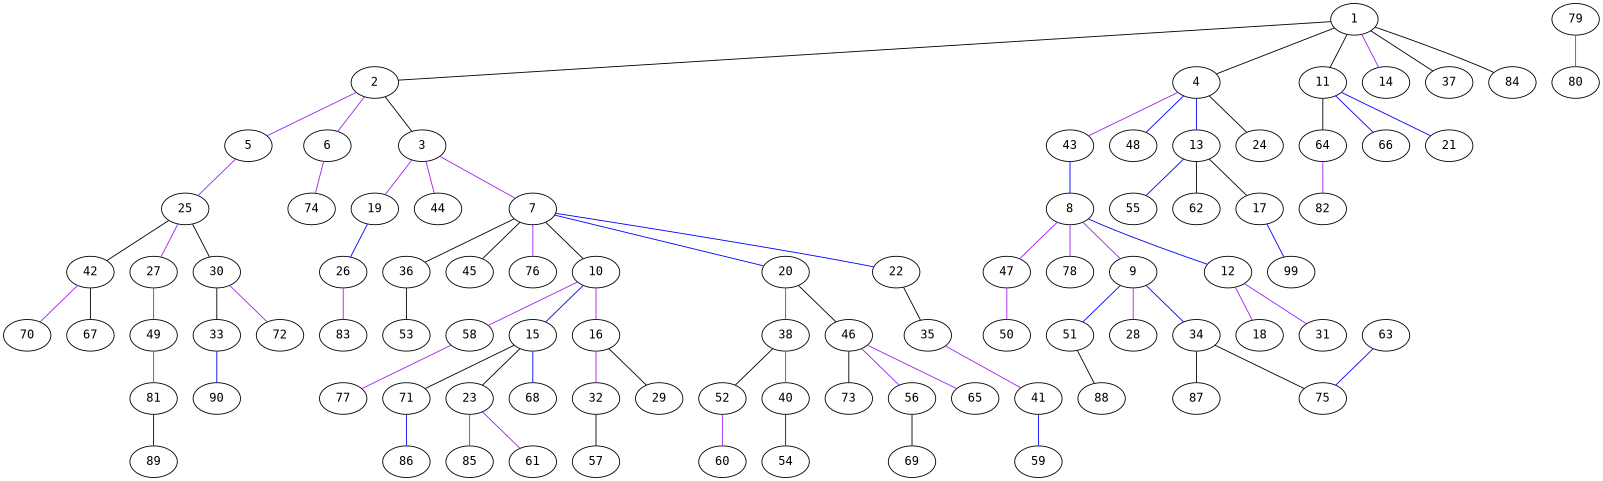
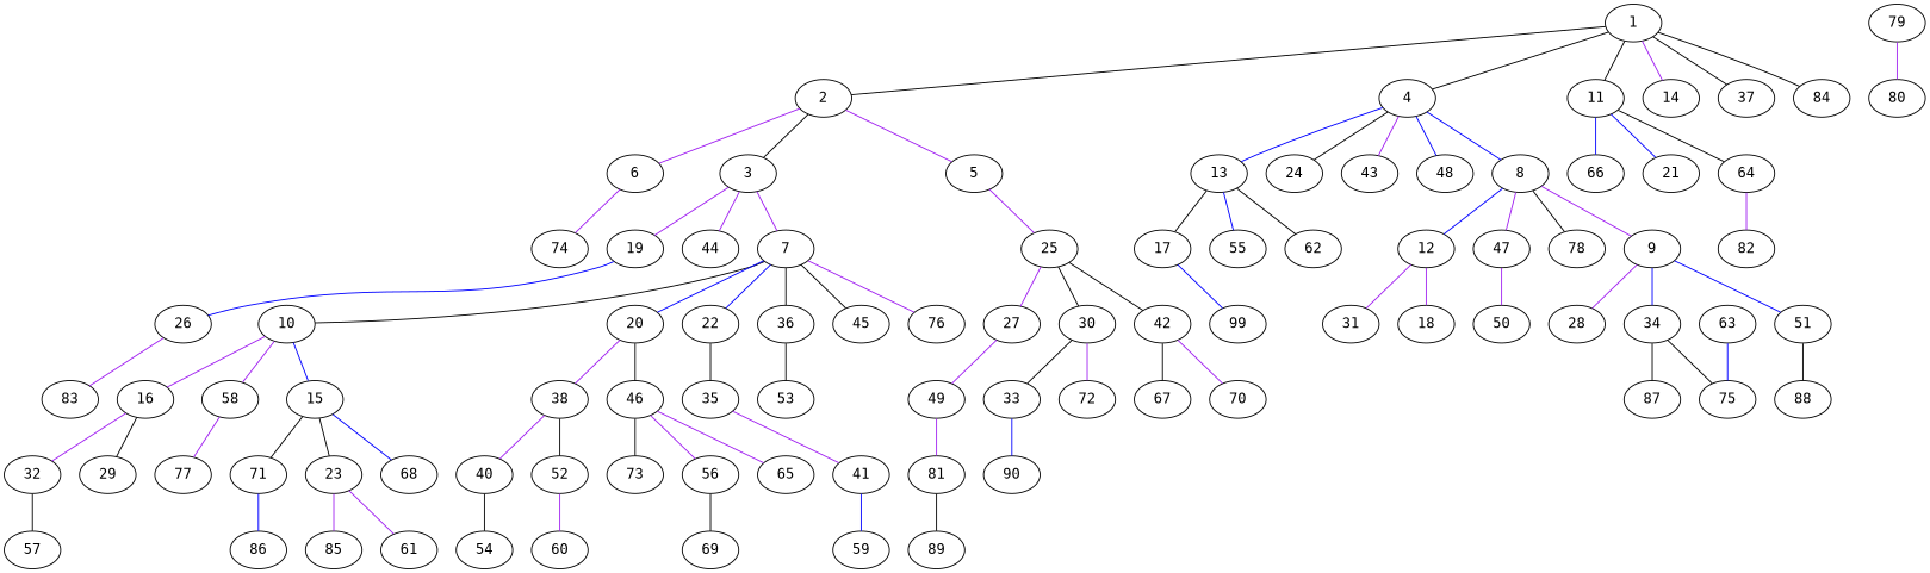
  graph {
    fontname="DejaVu Sans Mono"
    node [fontname="DejaVu Sans Mono"]
    edge [color=purple fontname="DejaVu Sans Mono"]
    1
    2
    4
    11
    14
    37
    84
    3
    5
    6
    8
    13
    24
    43
    48
    21
    64
    66
    7
    19
    44
    25
    74
    9
    12
    47
    78
    17
    55
    62
    82
    10
    20
    22
    36
    45
    76
    26
    27
    30
    42
    15
    16
    58
    38
    46
    35
    53
    83
    28
    34
    51
    18
    31
    50
    n56 [label=99]
    49
    33
    72
    67
    70
    23
    68
    71
    29
    32
    77
    40
    52
    56
    65
    73
    41
    79
    80
    87
    75
    88
    63
    61
    85
    86
    57
    54
    60
    69
    59
    81
    90
    89
    1 -- 2 [color=black]
    1 -- 4 [color=black]
    1 -- 11 [color=black]
    1 -- 14
    1 -- 37 [color=black]
    1 -- 84 [color=black]
    2 -- 3 [color=black]
    2 -- 5
    2 -- 6
-   43 -- 8 [color=blue]
+   4 -- 8 [color=blue]
    4 -- 13 [color=blue]
    4 -- 24 [color=black]
    4 -- 43
    4 -- 48 [color=blue]
    11 -- 21 [color=blue]
    11 -- 64 [color=black]
    11 -- 66 [color=blue]
    3 -- 7
    3 -- 19
    3 -- 44
    5 -- 25
    6 -- 74
    8 -- 9
    8 -- 12 [color=blue]
    8 -- 47
-   8 -- 78
+   8 -- 78 [color=black]
    13 -- 17 [color=black]
    13 -- 55 [color=blue]
    13 -- 62 [color=black]
    64 -- 82
    7 -- 10 [color=black]
    7 -- 20 [color=blue]
    7 -- 22 [color=blue]
    7 -- 36 [color=black]
    7 -- 45 [color=black]
    7 -- 76
    19 -- 26 [color=blue]
    25 -- 27
    25 -- 30 [color=black]
    25 -- 42 [color=black]
    9 -- 28
    9 -- 34 [color=blue]
    9 -- 51 [color=blue]
    12 -- 18
    12 -- 31
    47 -- 50
    17 -- n56 [color=blue]
    10 -- 15 [color=blue]
    10 -- 16
    10 -- 58
    20 -- 38
    20 -- 46 [color=black]
    22 -- 35 [color=black]
    36 -- 53 [color=black]
    26 -- 83
    27 -- 49
    30 -- 33 [color=black]
    30 -- 72
    42 -- 67 [color=black]
    42 -- 70
    15 -- 23 [color=black]
    15 -- 68 [color=blue]
    15 -- 71 [color=black]
    16 -- 29 [color=black]
    16 -- 32
    58 -- 77
    38 -- 40
    38 -- 52 [color=black]
    46 -- 56
    46 -- 65
    46 -- 73 [color=black]
    35 -- 41
    34 -- 87 [color=black]
    34 -- 75 [color=black]
    51 -- 88 [color=black]
    49 -- 81
    33 -- 90 [color=blue]
    23 -- 61
    23 -- 85
    71 -- 86 [color=blue]
    32 -- 57 [color=black]
-   40 -- 54 [color=blue]
+   40 -- 54 [color=black]
    52 -- 60
    56 -- 69 [color=black]
    41 -- 59 [color=blue]
    79 -- 80
    63 -- 75 [color=blue]
    81 -- 89 [color=black]
  }
